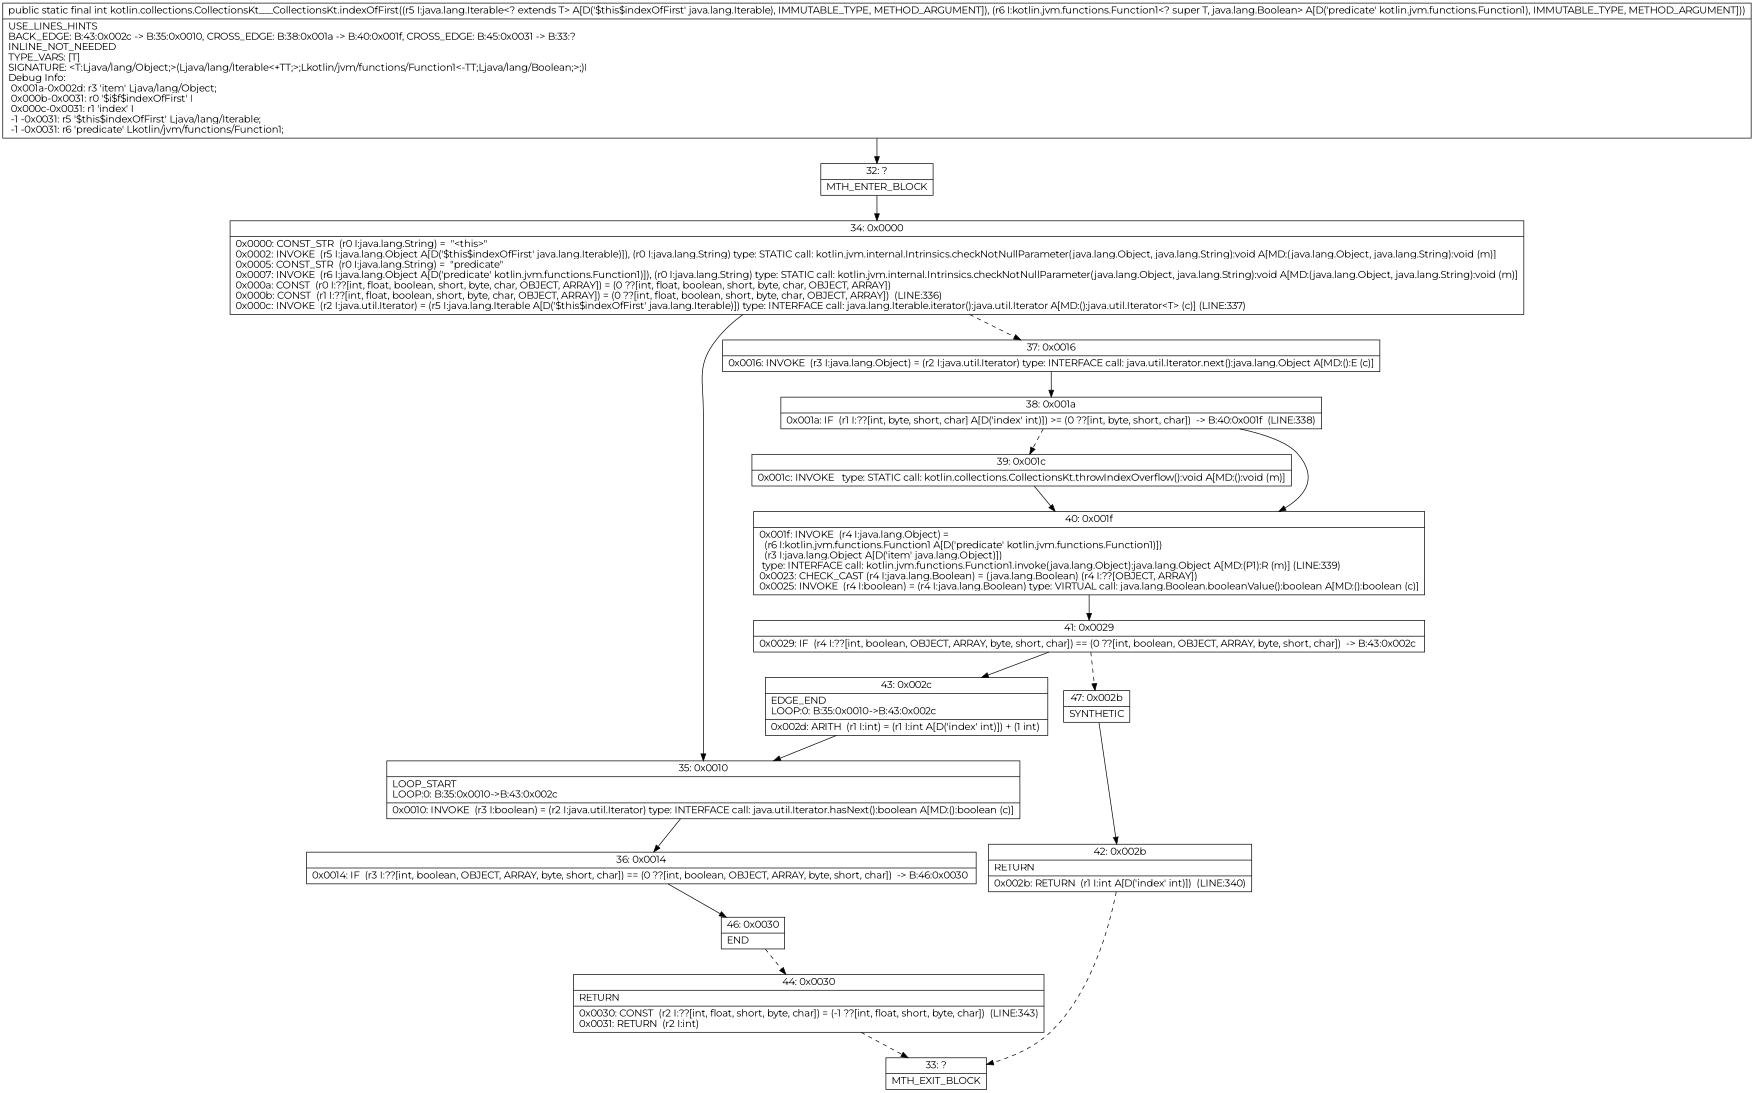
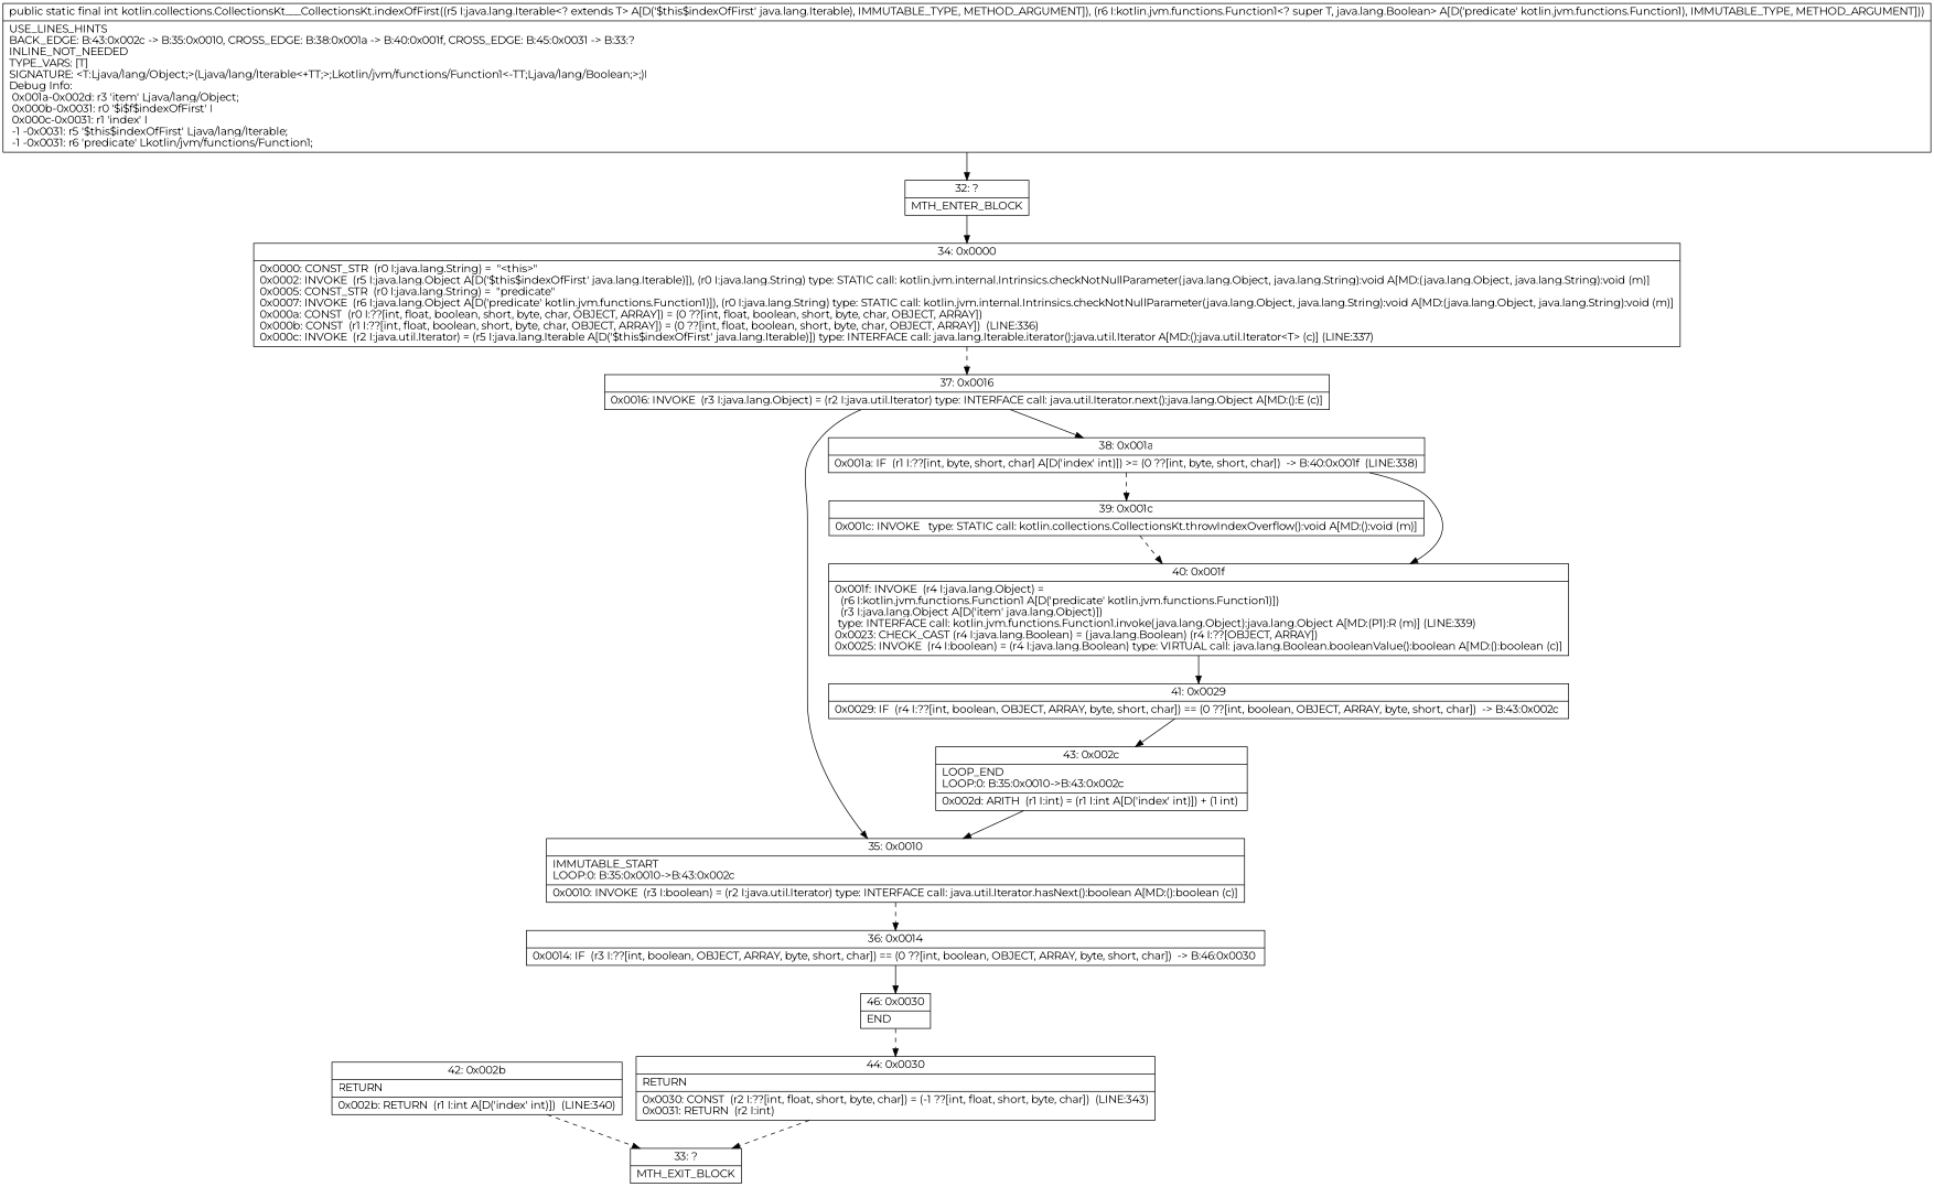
  digraph {
    fontname=Montserrat
    node [fontname=Montserrat shape=record]
    edge [fontname=Montserrat]
    n1 [label="{32\:\ ?|MTH_ENTER_BLOCK\l}"]
    n2 [label="{34\:\ 0x0000|0x0000: CONST_STR  (r0 I:java.lang.String) =  \"\<this\>\" \l0x0002: INVOKE  (r5 I:java.lang.Object A[D('$this$indexOfFirst' java.lang.Iterable)]), (r0 I:java.lang.String) type: STATIC call: kotlin.jvm.internal.Intrinsics.checkNotNullParameter(java.lang.Object, java.lang.String):void A[MD:(java.lang.Object, java.lang.String):void (m)]\l0x0005: CONST_STR  (r0 I:java.lang.String) =  \"predicate\" \l0x0007: INVOKE  (r6 I:java.lang.Object A[D('predicate' kotlin.jvm.functions.Function1)]), (r0 I:java.lang.String) type: STATIC call: kotlin.jvm.internal.Intrinsics.checkNotNullParameter(java.lang.Object, java.lang.String):void A[MD:(java.lang.Object, java.lang.String):void (m)]\l0x000a: CONST  (r0 I:??[int, float, boolean, short, byte, char, OBJECT, ARRAY]) = (0 ??[int, float, boolean, short, byte, char, OBJECT, ARRAY]) \l0x000b: CONST  (r1 I:??[int, float, boolean, short, byte, char, OBJECT, ARRAY]) = (0 ??[int, float, boolean, short, byte, char, OBJECT, ARRAY])  (LINE:336)\l0x000c: INVOKE  (r2 I:java.util.Iterator) = (r5 I:java.lang.Iterable A[D('$this$indexOfFirst' java.lang.Iterable)]) type: INTERFACE call: java.lang.Iterable.iterator():java.util.Iterator A[MD:():java.util.Iterator\<T\> (c)] (LINE:337)\l}"]
-   n3 [label="{35\:\ 0x0010|LOOP_START\lLOOP:0: B:35:0x0010\-\>B:43:0x002c\l|0x0010: INVOKE  (r3 I:boolean) = (r2 I:java.util.Iterator) type: INTERFACE call: java.util.Iterator.hasNext():boolean A[MD:():boolean (c)]\l}"]
+   n3 [label="{35\:\ 0x0010|IMMUTABLE_START\lLOOP:0: B:35:0x0010\-\>B:43:0x002c\l|0x0010: INVOKE  (r3 I:boolean) = (r2 I:java.util.Iterator) type: INTERFACE call: java.util.Iterator.hasNext():boolean A[MD:():boolean (c)]\l}"]
    n4 [label="{37\:\ 0x0016|0x0016: INVOKE  (r3 I:java.lang.Object) = (r2 I:java.util.Iterator) type: INTERFACE call: java.util.Iterator.next():java.lang.Object A[MD:():E (c)]\l}"]
    n5 [label="{36\:\ 0x0014|0x0014: IF  (r3 I:??[int, boolean, OBJECT, ARRAY, byte, short, char]) == (0 ??[int, boolean, OBJECT, ARRAY, byte, short, char])  \-\> B:46:0x0030 \l}"]
    n6 [label="{46\:\ 0x0030|END\l}"]
    n7 [label="{38\:\ 0x001a|0x001a: IF  (r1 I:??[int, byte, short, char] A[D('index' int)]) \>= (0 ??[int, byte, short, char])  \-\> B:40:0x001f  (LINE:338)\l}"]
    n8 [label="{44\:\ 0x0030|RETURN\l|0x0030: CONST  (r2 I:??[int, float, short, byte, char]) = (\-1 ??[int, float, short, byte, char])  (LINE:343)\l0x0031: RETURN  (r2 I:int) \l}"]
    n9 [label="{39\:\ 0x001c|0x001c: INVOKE   type: STATIC call: kotlin.collections.CollectionsKt.throwIndexOverflow():void A[MD:():void (m)]\l}"]
    n10 [label="{40\:\ 0x001f|0x001f: INVOKE  (r4 I:java.lang.Object) = \l  (r6 I:kotlin.jvm.functions.Function1 A[D('predicate' kotlin.jvm.functions.Function1)])\l  (r3 I:java.lang.Object A[D('item' java.lang.Object)])\l type: INTERFACE call: kotlin.jvm.functions.Function1.invoke(java.lang.Object):java.lang.Object A[MD:(P1):R (m)] (LINE:339)\l0x0023: CHECK_CAST (r4 I:java.lang.Boolean) = (java.lang.Boolean) (r4 I:??[OBJECT, ARRAY]) \l0x0025: INVOKE  (r4 I:boolean) = (r4 I:java.lang.Boolean) type: VIRTUAL call: java.lang.Boolean.booleanValue():boolean A[MD:():boolean (c)]\l}"]
    n11 [label="{41\:\ 0x0029|0x0029: IF  (r4 I:??[int, boolean, OBJECT, ARRAY, byte, short, char]) == (0 ??[int, boolean, OBJECT, ARRAY, byte, short, char])  \-\> B:43:0x002c \l}"]
-   n12 [label="{43\:\ 0x002c|EDGE_END\lLOOP:0: B:35:0x0010\-\>B:43:0x002c\l|0x002d: ARITH  (r1 I:int) = (r1 I:int A[D('index' int)]) + (1 int) \l}"]
-   n13 [label="{47\:\ 0x002b|SYNTHETIC\l}"]
+   n12 [label="{43\:\ 0x002c|LOOP_END\lLOOP:0: B:35:0x0010\-\>B:43:0x002c\l|0x002d: ARITH  (r1 I:int) = (r1 I:int A[D('index' int)]) + (1 int) \l}"]
    n14 [label="{42\:\ 0x002b|RETURN\l|0x002b: RETURN  (r1 I:int A[D('index' int)])  (LINE:340)\l}"]
    n15 [label="{33\:\ ?|MTH_EXIT_BLOCK\l}"]
    n16 [label="{public static final int kotlin.collections.CollectionsKt___CollectionsKt.indexOfFirst((r5 I:java.lang.Iterable\<? extends T\> A[D('$this$indexOfFirst' java.lang.Iterable), IMMUTABLE_TYPE, METHOD_ARGUMENT]), (r6 I:kotlin.jvm.functions.Function1\<? super T, java.lang.Boolean\> A[D('predicate' kotlin.jvm.functions.Function1), IMMUTABLE_TYPE, METHOD_ARGUMENT]))  | USE_LINES_HINTS\lBACK_EDGE: B:43:0x002c \-\> B:35:0x0010, CROSS_EDGE: B:38:0x001a \-\> B:40:0x001f, CROSS_EDGE: B:45:0x0031 \-\> B:33:?\lINLINE_NOT_NEEDED\lTYPE_VARS: [T]\lSIGNATURE: \<T:Ljava\/lang\/Object;\>(Ljava\/lang\/Iterable\<+TT;\>;Lkotlin\/jvm\/functions\/Function1\<\-TT;Ljava\/lang\/Boolean;\>;)I\lDebug Info:\l  0x001a\-0x002d: r3 'item' Ljava\/lang\/Object;\l  0x000b\-0x0031: r0 '$i$f$indexOfFirst' I\l  0x000c\-0x0031: r1 'index' I\l  \-1 \-0x0031: r5 '$this$indexOfFirst' Ljava\/lang\/Iterable;\l  \-1 \-0x0031: r6 'predicate' Lkotlin\/jvm\/functions\/Function1;\l}"]
    n1 -> n2
-   n2 -> n3
+   n4 -> n3
    n2 -> n4 [style=dashed]
-   n3 -> n5
+   n3 -> n5 [style=dashed]
    n4 -> n7
    n5 -> n6
    n6 -> n8 [style=dashed]
    n7 -> n9 [style=dashed]
    n7 -> n10
    n8 -> n15 [style=dashed]
-   n9 -> n10
+   n9 -> n10 [style=dashed]
    n10 -> n11
    n11 -> n12
-   n11 -> n13 [style=dashed]
    n12 -> n3
-   n13 -> n14
    n14 -> n15 [style=dashed]
    n16 -> n1
  }
